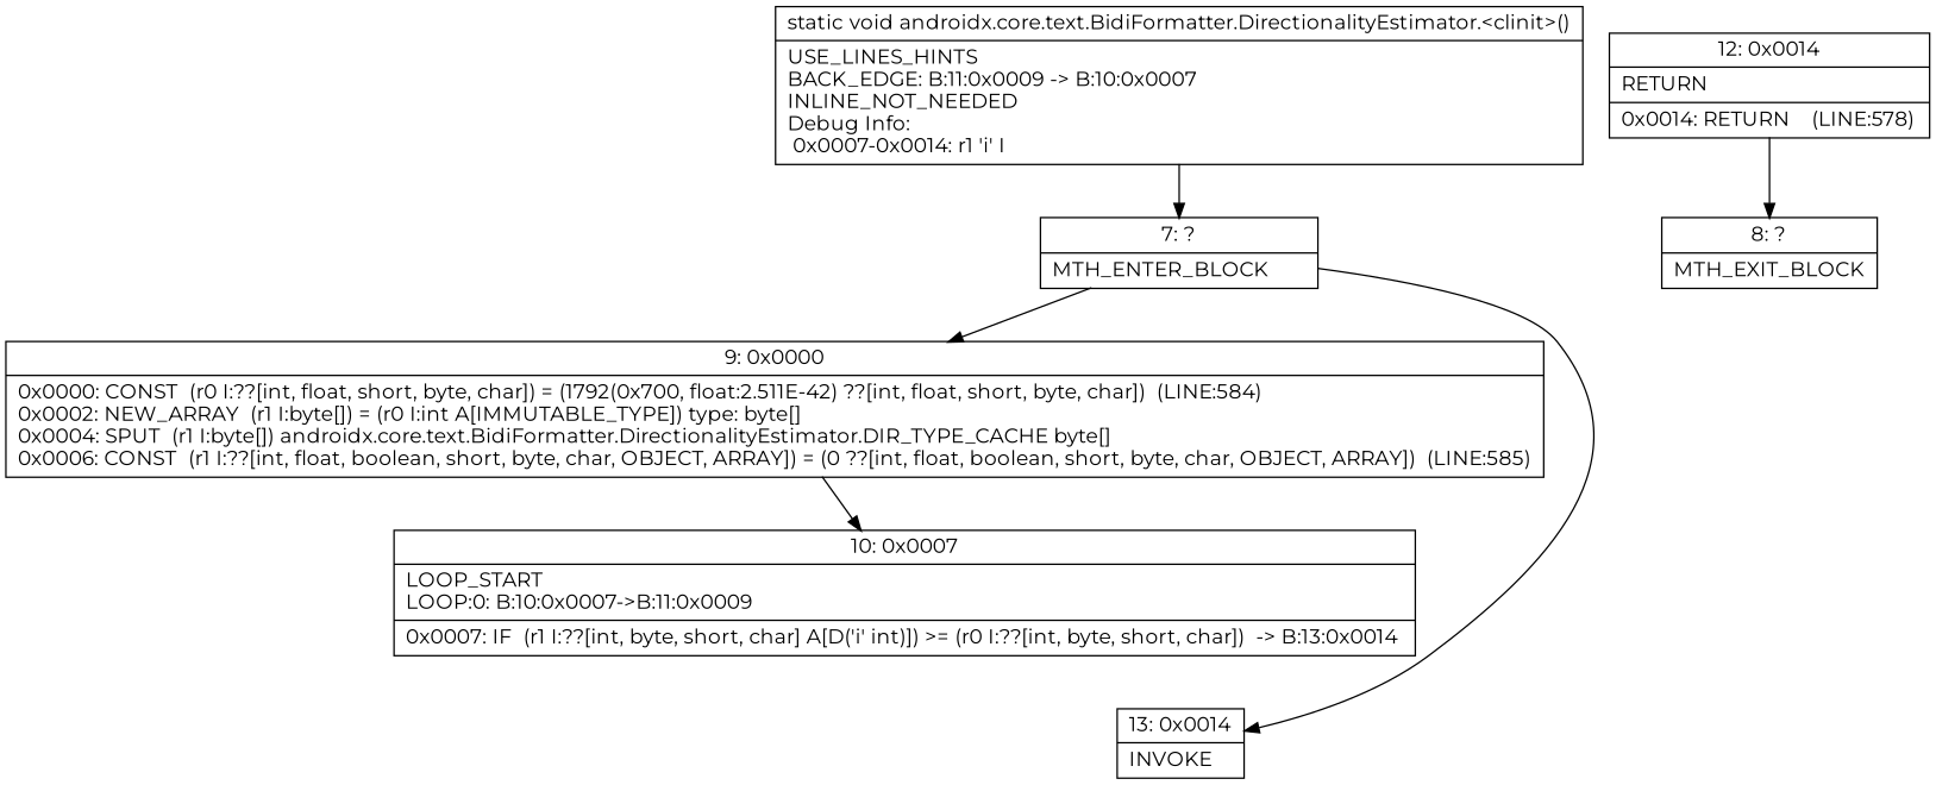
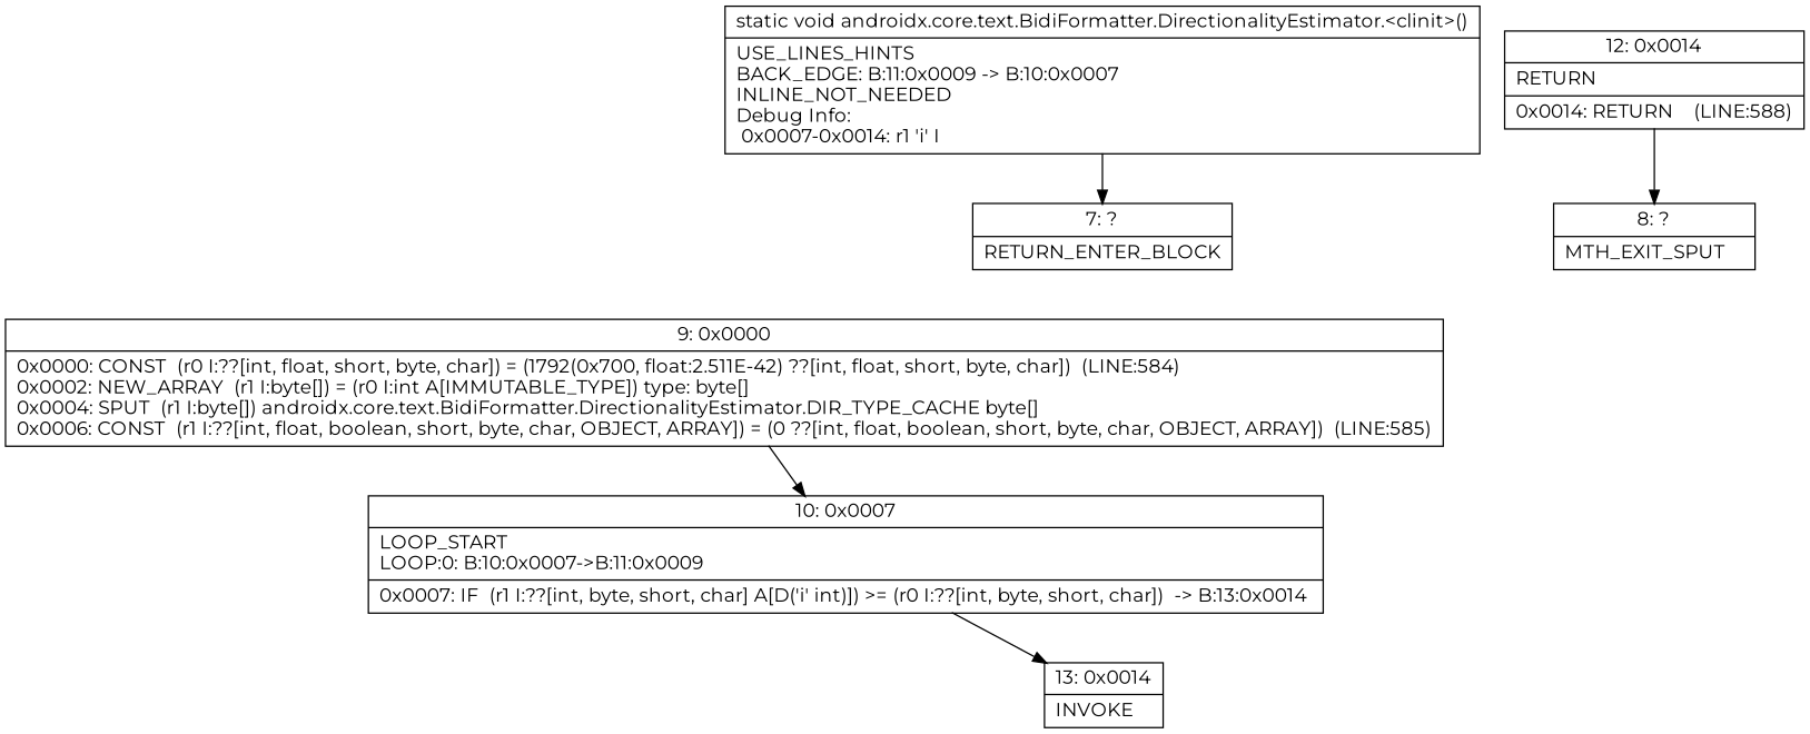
  digraph {
    fontname=Montserrat
    node [fontname=Montserrat shape=record]
    edge [fontname=Montserrat]
-   n1 [label="{7\:\ ?|MTH_ENTER_BLOCK\l}"]
+   n1 [label="{7\:\ ?|RETURN_ENTER_BLOCK\l}"]
    n2 [label="{9\:\ 0x0000|0x0000: CONST  (r0 I:??[int, float, short, byte, char]) = (1792(0x700, float:2.511E\-42) ??[int, float, short, byte, char])  (LINE:584)\l0x0002: NEW_ARRAY  (r1 I:byte[]) = (r0 I:int A[IMMUTABLE_TYPE]) type: byte[] \l0x0004: SPUT  (r1 I:byte[]) androidx.core.text.BidiFormatter.DirectionalityEstimator.DIR_TYPE_CACHE byte[] \l0x0006: CONST  (r1 I:??[int, float, boolean, short, byte, char, OBJECT, ARRAY]) = (0 ??[int, float, boolean, short, byte, char, OBJECT, ARRAY])  (LINE:585)\l}"]
    n3 [label="{10\:\ 0x0007|LOOP_START\lLOOP:0: B:10:0x0007\-\>B:11:0x0009\l|0x0007: IF  (r1 I:??[int, byte, short, char] A[D('i' int)]) \>= (r0 I:??[int, byte, short, char])  \-\> B:13:0x0014 \l}"]
    n4 [label="{13\:\ 0x0014|INVOKE\l}"]
-   n5 [label="{12\:\ 0x0014|RETURN\l|0x0014: RETURN    (LINE:578)\l}"]
-   n6 [label="{8\:\ ?|MTH_EXIT_BLOCK\l}"]
+   n5 [label="{12\:\ 0x0014|RETURN\l|0x0014: RETURN    (LINE:588)\l}"]
+   n6 [label="{8\:\ ?|MTH_EXIT_SPUT\l}"]
    n7 [label="{static void androidx.core.text.BidiFormatter.DirectionalityEstimator.\<clinit\>()  | USE_LINES_HINTS\lBACK_EDGE: B:11:0x0009 \-\> B:10:0x0007\lINLINE_NOT_NEEDED\lDebug Info:\l  0x0007\-0x0014: r1 'i' I\l}"]
-   n1 -> n2
    n2 -> n3
-   n1 -> n4
+   n3 -> n4
    n5 -> n6
    n7 -> n1
  }
